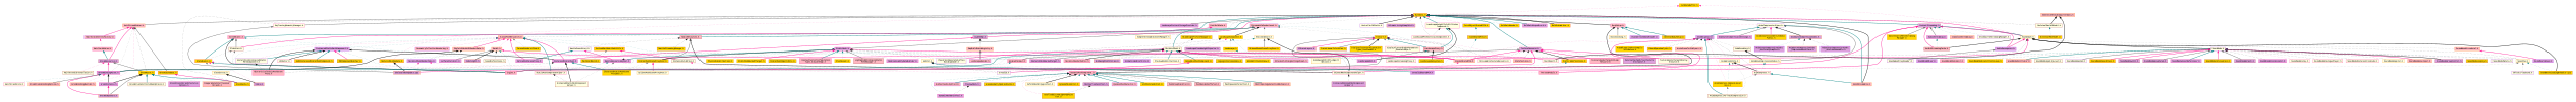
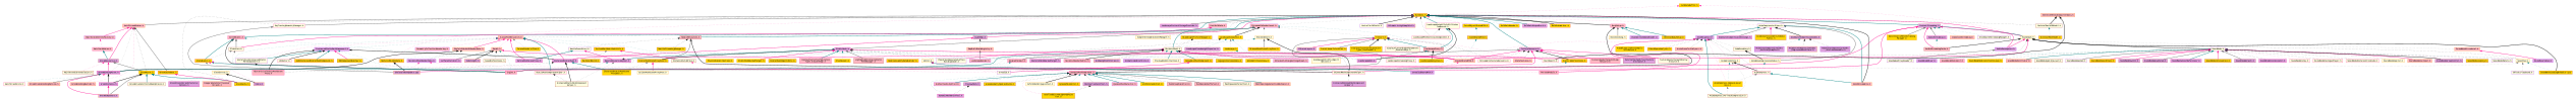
  digraph {
    fontname="Liberation Mono"
    node [color=deeppink fillcolor=lightyellow fontname="Liberation Mono" fontsize=10 shape=box style=filled]
    edge [color=black dir=back fontname="Liberation Mono" fontsize=10 labelfontname=Helvetica labelfontsize=10 style=dotted]
    n1 [color=darkorange fillcolor=gold fontcolor=black height=0.2 label="BulkDataBuffer.h" width=0.4]
    n2 [fillcolor=gold height=0.2 label="BulkData.h" width=0.4]
    n3 [color=darkorange height=0.2 label="SoundWave.h" width=0.4]
    n4 [color=purple height=0.2 label="AnimCompressionTypes.h" width=0.4]
    n5 [color=darkorange fillcolor=lightpink height=0.2 label="AnimStreamable.h" width=0.4]
    n6 [fillcolor=lightpink height=0.2 label="BodySetup.h" width=0.4]
    n7 [color=purple fillcolor=gold height=0.2 label="BulkDataReader.h" width=0.4]
    n8 [fillcolor=plum height=0.2 label="BulkDataScopedLock.h" width=0.4]
    n9 [fillcolor=gold height=0.2 label="BulkDataWriter.h" width=0.4]
    n10 [color=brown fillcolor=plum height=0.2 label="ContentStreaming.h" width=0.4]
    n11 [fillcolor=lightpink height=0.2 label="CoreUObject.h" width=0.4]
    n12 [color=purple fillcolor=gold height=0.2 label="CoreUObjectSharedPCH.h" width=0.4]
    n13 [fillcolor=lightpink height=0.2 label="FontBulkData.h" width=0.4]
    n14 [color=brown fillcolor=gold height=0.2 label="GroomCache.h" width=0.4]
    n15 [color=darkorange fillcolor=lightpink height=0.2 label="HairStrandsDatas.h" width=0.4]
    n16 [height=0.2 label="LandscapeHeightfieldCollision\lComponent.h" width=0.4]
    n17 [height=0.2 label="LandscapeMeshCollisionComponent.h" width=0.4]
    n18 [fillcolor=plum height=0.2 label="LandscapeTextureStorageProvider.h" width=0.4]
    n19 [color=brown fillcolor=plum height=0.2 label="LightMap.h" width=0.4]
    n20 [color=brown fillcolor=lightpink height=0.2 label="NaniteResources.h" width=0.4]
    n21 [height=0.2 label="RayTracingGeometryManager.h" width=0.4]
    n22 [color=brown height=0.2 label="SkeletalMeshLODModel.h" width=0.4]
    n23 [fillcolor=gold height=0.2 label="SkeletalMeshUpdate.h" width=0.4]
    n24 [color=darkorange fillcolor=lightpink height=0.2 label="StaticMeshResources.h" width=0.4]
    n25 [color=purple fillcolor=lightpink height=0.2 label="StreamableRenderAsset.h" width=0.4]
    n26 [color=brown fillcolor=plum height=0.2 label="TextureResource.h" width=0.4]
    n27 [color=purple height=0.2 label="VectorFieldStatic.h" width=0.4]
    n28 [color=darkorange fillcolor=plum height=0.2 label="VolumetricLightmapGrid.h" width=0.4]
    n29 [color=darkorange fillcolor=lightpink height=0.2 label="EngineSharedPCH.h" width=0.4]
    n30 [color=purple fillcolor=plum height=0.2 label="AudioDecompress.h" width=0.4]
    n31 [color=brown fillcolor=lightpink height=0.2 label="AudioStreamingCache.h" width=0.4]
    n32 [fillcolor=lightpink height=0.2 label="EngineMinimal.h" width=0.4]
    n33 [color=darkorange height=0.2 label="SoundCue.h" width=0.4]
    n34 [color=brown fillcolor=gold height=0.2 label="SoundWaveLoadingBehavior.cpp" width=0.4]
    n35 [color=purple height=0.2 label="SoundNode.h" width=0.4]
    n36 [color=darkorange fillcolor=lightpink height=0.2 label="SoundWaveProcedural.h" width=0.4]
    n37 [color=darkorange height=0.2 label="AnimBoneCompressionCodec.h" width=0.4]
    n38 [color=purple fillcolor=gold height=0.2 label="AnimCompressionDerivedData\lPublic.h" width=0.4]
    n39 [color=darkorange fillcolor=plum height=0.2 label="AnimCurveCompressionCodec.h" width=0.4]
    n40 [fillcolor=plum height=0.2 label="AnimCurveCompressionSettings.h" width=0.4]
    n41 [color=purple fillcolor=plum height=0.2 label="AnimSequence.h" width=0.4]
    n42 [color=darkorange height=0.2 label="ChaosCooking.h" width=0.4]
    n43 [color=purple fillcolor=plum height=0.2 label="ChaosDerivedDataReader.h" width=0.4]
    n44 [fillcolor=lightpink height=0.2 label="DynamicMeshComponent.h" width=0.4]
    n45 [color=purple fillcolor=gold height=0.2 label="SkeletalBodySetup.h" width=0.4]
    n46 [color=darkorange fillcolor=lightpink height=0.2 label="AnimationStreaming.h" width=0.4]
    n47 [fillcolor=plum height=0.2 label="AudioStreaming.h" width=0.4]
    n48 [color=purple height=0.2 label="GroomCacheStreamingManager.h" width=0.4]
    n49 [color=darkorange fillcolor=gold height=0.2 label="NaniteCoarseMeshStreaming\lManager.h" width=0.4]
    n50 [color=darkorange fillcolor=plum height=0.2 label="SkeletalMeshUpdate.cpp" width=0.4]
    n51 [height=0.2 label="SkinnedMeshComponentHelper.h" width=0.4]
    n52 [fillcolor=lightpink height=0.2 label="Engine.h" width=0.4]
    n53 [fillcolor=gold height=0.2 label="SlateBasics.h" width=0.4]
    n54 [color=brown height=0.2 label="SlateCore.h" width=0.4]
    n55 [color=purple fillcolor=gold height=0.2 label="SlateSharedPCH.h" width=0.4]
    n56 [color=darkorange fillcolor=gold height=0.2 label="GroomAsset.h" width=0.4]
    n57 [fillcolor=plum height=0.2 label="GroomBindingAsset.h" width=0.4]
    n58 [color=darkorange fillcolor=lightpink height=0.2 label="GroomBindingBuilder.h" width=0.4]
    n59 [fillcolor=gold height=0.2 label="GroomCacheData.h" width=0.4]
    n60 [color=brown fillcolor=plum height=0.2 label="GroomResources.h" width=0.4]
    n61 [color=purple fillcolor=lightpink height=0.2 label="HairStrandsVertexFactory.h" width=0.4]
    n62 [fillcolor=plum height=0.2 label="LandscapeEdit.h" width=0.4]
    n63 [color=brown fillcolor=lightpink height=0.2 label="LandscapeProxy.h" width=0.4]
    n64 [fillcolor=plum height=0.2 label="InstancedStaticMesh.h" width=0.4]
    n65 [color=darkorange fillcolor=lightpink height=0.2 label="MapBuildDataRegistry.h" width=0.4]
    n66 [color=purple height=0.2 label="NaniteSceneProxy.h" width=0.4]
    n67 [color=brown fillcolor=gold height=0.2 label="NaniteStreamingManager.h" width=0.4]
    n68 [color=purple fillcolor=gold height=0.2 label="StaticMeshSceneProxyDesc.h" width=0.4]
    n69 [color=darkorange fillcolor=lightpink height=0.2 label="SkeletalMeshLODImporterData.h" width=0.4]
    n70 [height=0.2 label="SkelImport.h" width=0.4]
    n71 [color=purple fillcolor=gold height=0.2 label="SkeletalMeshModel.h" width=0.4]
    n72 [color=purple fillcolor=lightpink height=0.2 label="LandscapeRender.h" width=0.4]
    n73 [fillcolor=lightpink height=0.2 label="HierarchicalStaticMeshScene\lProxy.h" width=0.4]
    n74 [fillcolor=plum height=0.2 label="SplineMeshSceneProxy.h" width=0.4]
    n75 [height=0.2 label="StaticMeshComponentHelper.h" width=0.4]
    n76 [color=brown fillcolor=gold height=0.2 label="CanvasRendererItem.h" width=0.4]
    n77 [fillcolor=gold height=0.2 label="DerivedMeshDataTaskUtils.h" width=0.4]
    n78 [color=purple fillcolor=lightpink height=0.2 label="GeometryCollectionRendering.h" width=0.4]
    n79 [color=purple height=0.2 label="HierarchicalInstancedStatic\lMeshComponent.h" width=0.4]
    n80 [color=purple fillcolor=plum height=0.2 label="InstancedStaticMeshComponent.h" width=0.4]
    n81 [color=darkorange fillcolor=lightpink height=0.2 label="Model.h" width=0.4]
    n82 [color=darkorange fillcolor=lightpink height=0.2 label="SkeletalMeshLODRenderData.h" width=0.4]
    n83 [color=darkorange fillcolor=gold height=0.2 label="LandscapeComponent.h" width=0.4]
    n84 [color=darkorange height=0.2 label="SimpleStreamableAssetManager.h" width=0.4]
    n85 [color=brown height=0.2 label="SkeletalMesh.h" width=0.4]
    n86 [color=darkorange height=0.2 label="SkinnedAsset.h" width=0.4]
    n87 [fillcolor=plum height=0.2 label="StaticMesh.h" width=0.4]
    n88 [color=brown fillcolor=gold height=0.2 label="Texture.h" width=0.4]
    n89 [color=darkorange fillcolor=lightpink height=0.2 label="SlateTextures.h" width=0.4]
    n90 [height=0.2 label="StreamableTextureResource.h" width=0.4]
    n91 [color=brown fillcolor=plum height=0.2 label="MaterialCacheVirtualTexture\lDescriptor.h" width=0.4]
    n92 [fillcolor=gold height=0.2 label="ParticleDefinitions.h" width=0.4]
    n93 [height=0.2 label="TextureRenderTarget2DArray\lResource.h" width=0.4]
    n94 [fillcolor=lightpink height=0.2 label="TextureRenderTargetVolume\lResource.h" width=0.4]
    n95 [height=0.2 label="AnimCompress.h" width=0.4]
    n96 [color=darkorange fillcolor=plum height=0.2 label="AnimCurveCompressionCodec\l_CompressedRichCurve.h" width=0.4]
    n97 [color=purple fillcolor=plum height=0.2 label="AnimCurveCompressionCodec\l_UniformIndexable.h" width=0.4]
    n98 [color=purple fillcolor=plum height=0.2 label="AnimCurveCompressionCodec\l_UniformlySampled.h" width=0.4]
    n99 [color=darkorange fillcolor=gold height=0.2 label="AnimCompress_RemoveLinear\lKeys.h" width=0.4]
    n100 [color=brown height=0.2 label="AnimCompress_PerTrackCompression.h" width=0.4]
    n101 [color=darkorange fillcolor=gold height=0.2 label="AnimBlueprintPostCompile\lValidation.h" width=0.4]
    n102 [color=brown height=0.2 label="AnimEncoding.h" width=0.4]
    n103 [color=darkorange height=0.2 label="AnimationUtils.h" width=0.4]
    n104 [fillcolor=gold height=0.2 label="BlendSpaceAnalysis.h" width=0.4]
    n105 [color=darkorange fillcolor=lightpink height=0.2 label="MovieSceneToolHelpers.h" width=0.4]
    n106 [fillcolor=lightpink height=0.2 label="PersonaModule.h" width=0.4]
    n107 [color=purple fillcolor=plum height=0.2 label="UnrealEdSharedPCH.h" width=0.4]
    n108 [color=brown fillcolor=gold height=0.2 label="DataflowEditorWeightMapPaint\lTool.h" width=0.4]
    n109 [color=darkorange height=0.2 label="DeformMeshPolygonsTool.h" width=0.4]
    n110 [fillcolor=gold height=0.2 label="DynamicMeshActor.h" width=0.4]
    n111 [fillcolor=plum height=0.2 label="DynamicMeshBrushTool.h" width=0.4]
    n112 [color=purple fillcolor=lightpink height=0.2 label="DynamicMeshSelector.h" width=0.4]
    n113 [color=darkorange fillcolor=gold height=0.2 label="EditUVIslandsTool.h" width=0.4]
    n114 [color=brown fillcolor=lightpink height=0.2 label="MeshGroupPaintTool.h" width=0.4]
    n115 [color=brown fillcolor=lightpink height=0.2 label="MeshRenderBufferSet.h" width=0.4]
    n116 [color=brown height=0.2 label="MeshSpaceDeformerTool.h" width=0.4]
    n117 [color=darkorange fillcolor=lightpink height=0.2 label="MeshTopologySelectionMechanic.h" width=0.4]
    n118 [color=brown fillcolor=plum height=0.2 label="MeshVertexPaintTool.h" width=0.4]
    n119 [color=purple fillcolor=lightpink height=0.2 label="MeshVertexSculptTool.h" width=0.4]
    n120 [color=brown fillcolor=plum height=0.2 label="PreviewMesh.h" width=0.4]
    n121 [color=purple fillcolor=gold height=0.2 label="SceneGeometrySpatialCache.h" width=0.4]
    n122 [color=purple height=0.2 label="SoundWaveProxyReader.h" width=0.4]
    n123 [color=brown fillcolor=plum height=0.2 label="InstancedSkinnedMeshComponent\lHelper.h" width=0.4]
    n124 [color=purple height=0.2 label="BTTask_PlaySound.h" width=0.4]
    n125 [fillcolor=plum height=0.2 label="SoundNodeAssetReferencer.h" width=0.4]
    n126 [color=purple fillcolor=gold height=0.2 label="SoundNodeAttenuation.h" width=0.4]
    n127 [color=brown fillcolor=plum height=0.2 label="SoundNodeBranch.h" width=0.4]
    n128 [fillcolor=plum height=0.2 label="SoundNodeConcatenator.h" width=0.4]
    n129 [height=0.2 label="SoundNodeDelay.h" width=0.4]
    n130 [height=0.2 label="SoundNodeDialoguePlayer.h" width=0.4]
    n131 [height=0.2 label="SoundNodeDistanceCrossFade.h" width=0.4]
    n132 [color=darkorange height=0.2 label="SoundNodeDoppler.h" width=0.4]
    n133 [color=darkorange fillcolor=lightpink height=0.2 label="SoundNodeEnveloper.h" width=0.4]
    n134 [color=brown fillcolor=plum height=0.2 label="SoundNodeGroupControl.h" width=0.4]
    n135 [color=purple fillcolor=gold height=0.2 label="SoundNodeLooping.h" width=0.4]
    n136 [color=purple height=0.2 label="SoundNodeMature.h" width=0.4]
    n137 [color=purple fillcolor=plum height=0.2 label="SoundNodeMixer.h" width=0.4]
    n138 [fillcolor=lightpink height=0.2 label="SoundNodeModulator.h" width=0.4]
    n139 [color=darkorange fillcolor=gold height=0.2 label="SoundNodeModulatorContinuous.h" width=0.4]
    n140 [color=darkorange fillcolor=lightpink height=0.2 label="SoundNodeOscillator.h" width=0.4]
    n141 [color=brown height=0.2 label="SoundNodeQualityLevel.h" width=0.4]
    n142 [color=purple height=0.2 label="SoundNodeRandom.h" width=0.4]
    n143 [fillcolor=gold height=0.2 label="SoundNodeSoundClass.h" width=0.4]
    n144 [color=brown fillcolor=plum height=0.2 label="SoundNodeSwitch.h" width=0.4]
    n145 [color=brown fillcolor=plum height=0.2 label="SoundNodeWaveParam.h" width=0.4]
    n146 [color=purple fillcolor=plum height=0.2 label="SoundSourceBus.h" width=0.4]
    n147 [color=darkorange fillcolor=plum height=0.2 label="Slate.h" width=0.4]
    n148 [color=darkorange height=0.2 label="SlateExtras.h" width=0.4]
    n149 [color=purple height=0.2 label="UnrealEd.h" width=0.4]
    n150 [color=darkorange fillcolor=plum height=0.2 label="GroomComponent.h" width=0.4]
    n151 [color=brown height=0.2 label="GroomCreateFollicleMaskOptions.h" width=0.4]
    n152 [fillcolor=plum height=0.2 label="GroomCreateStrandsTextures\lOptions.h" width=0.4]
    n153 [fillcolor=plum height=0.2 label="GroomInstance.h" width=0.4]
    n154 [color=darkorange fillcolor=lightpink height=0.2 label="NiagaraDataInterfaceHair\lStrands.h" width=0.4]
    n155 [color=darkorange fillcolor=lightpink height=0.2 label="GroomCreateBindingOptions.h" width=0.4]
    n156 [height=0.2 label="HairStrandsCore.h" width=0.4]
    n157 [color=brown height=0.2 label="HairStrandsInterpolation.h" width=0.4]
    n158 [fillcolor=lightpink height=0.2 label="HairCardsDatas.h" width=0.4]
    n159 [height=0.2 label="LandscapeStreamingProxy.h" width=0.4]
    n160 [color=brown fillcolor=gold height=0.2 label="LandscapeSubsystem.h" width=0.4]
    n161 [color=darkorange fillcolor=gold height=0.2 label="Landscape.h" width=0.4]
    n162 [color=brown height=0.2 label="InstancedStaticMeshComponent\lHelper.h" width=0.4]
    n163 [color=darkorange fillcolor=gold height=0.2 label="InstancedStaticMeshScene\lProxyDesc.h" width=0.4]
    n164 [fillcolor=plum height=0.2 label="NaniteResourcesHelper.h" width=0.4]
    n165 [color=darkorange height=0.2 label="SplineMeshSceneProxyDesc.h" width=0.4]
    n166 [color=brown height=0.2 label="DistanceFieldAtlas.h" width=0.4]
    n167 [color=purple fillcolor=gold height=0.2 label="MeshCardBuild.h" width=0.4]
    n168 [fillcolor=gold height=0.2 label="HLODInstancedStaticMeshComponent.h" width=0.4]
    n169 [color=brown fillcolor=gold height=0.2 label="ISMComponentBatcher.h" width=0.4]
    n170 [height=0.2 label="LODActor.h" width=0.4]
    n171 [color=darkorange fillcolor=plum height=0.2 label="ModelLight.h" width=0.4]
    n172 [color=brown height=0.2 label="SoundDefinitions.h" width=0.4]
    n173 [fillcolor=plum height=0.2 label="SurfaceIterators.h" width=0.4]
    n174 [color=purple fillcolor=plum height=0.2 label="SkeletalMeshRenderData.h" width=0.4]
    n175 [color=brown fillcolor=plum height=0.2 label="LandscapeGrassWeightExporter.h" width=0.4]
    n176 [color=purple fillcolor=plum height=0.2 label="AnimationEditorUtils.h" width=0.4]
    n177 [color=purple height=0.2 label="ChaosFleshGenerateSurface\lBindingsNode.h" width=0.4]
    n178 [fillcolor=gold height=0.2 label="DebugSkelMeshComponent.h" width=0.4]
    n179 [color=darkorange height=0.2 label="PreviewMeshCollection.h" width=0.4]
    n180 [color=brown fillcolor=gold height=0.2 label="RigLogicInstanceData.h" width=0.4]
    n181 [color=darkorange fillcolor=gold height=0.2 label="SAnimAttributeView.h" width=0.4]
    n182 [color=purple fillcolor=lightpink height=0.2 label="SCreateClothingSettingsPanel.h" width=0.4]
    n183 [color=darkorange height=0.2 label="SSkinWeightProfileImport\lOptions.h" width=0.4]
    n184 [fillcolor=plum height=0.2 label="SkeletalMeshBackedTarget.h" width=0.4]
    n185 [fillcolor=lightpink height=0.2 label="SkeletalRenderPublic.h" width=0.4]
    n186 [color=darkorange fillcolor=plum height=0.2 label="SkinWeightsUtilities.h" width=0.4]
    n187 [fillcolor=gold height=0.2 label="SkinnedMeshSceneProxyDesc.h" width=0.4]
    n188 [fillcolor=lightpink height=0.2 label="DisplayClusterConfiguration\lTypes_OutputRemap.h" width=0.4]
    n189 [color=darkorange height=0.2 label="Editor.h" width=0.4]
    n190 [color=darkorange fillcolor=gold height=0.2 label="FleshAsset.h" width=0.4]
    n191 [color=brown fillcolor=lightpink height=0.2 label="LightWeightInstanceStatic\lMeshManager.h" width=0.4]
-   n192 [fillcolor=plum height=0.2 label="NaniteAssemblyDataBuilder.h" width=0.4]
+   n192 [fillcolor=gold height=0.2 label="NaniteAssemblyDataBuilder.h" width=0.4]
    n193 [color=darkorange fillcolor=gold height=0.2 label="PhysicsDataCollection.h" width=0.4]
    n194 [color=darkorange fillcolor=gold height=0.2 label="StaticMeshBackedTarget.h" width=0.4]
    n195 [color=brown fillcolor=gold height=0.2 label="StaticMeshImportUtils.h" width=0.4]
    n196 [color=purple fillcolor=gold height=0.2 label="CurveLinearColorAtlas.h" width=0.4]
    n197 [color=brown fillcolor=gold height=0.2 label="DisplayClusterConfiguration\lTypes_PostRender.h" width=0.4]
    n198 [height=0.2 label="DisplayClusterShaderParameters\l_GenerateMips.h" width=0.4]
    n199 [color=darkorange fillcolor=plum height=0.2 label="IStereoLayers.h" width=0.4]
    n200 [color=brown fillcolor=gold height=0.2 label="SkinWeightProfileManager.h" width=0.4]
    n1 -> n2 [color=deeppink]
    n1 -> n3 [color=deeppink]
    n2 -> n3 [color=deeppink style=bold]
    n2 -> n4 [color=deeppink]
    n2 -> n5 [style=bold]
    n2 -> n6 [style=bold]
    n2 -> n7 [color=teal]
    n2 -> n8 [color=teal style=bold]
    n2 -> n9 [style=bold]
    n2 -> n10 [color=teal style=bold]
    n2 -> n11 [color=teal style=bold]
    n2 -> n12 [color=deeppink]
    n2 -> n13
    n2 -> n14
    n2 -> n15 [color=gray40 style=bold]
    n2 -> n16 [color=teal style=bold]
    n2 -> n17
    n2 -> n18 [color=gray40 style=bold]
    n2 -> n19 [color=deeppink style=bold]
    n2 -> n20 [color=teal style=bold]
    n2 -> n21 [color=gray40 style=bold]
    n2 -> n22
    n2 -> n23 [color=deeppink]
    n2 -> n24
    n2 -> n25 [color=gray40]
    n2 -> n26 [color=teal style=bold]
    n2 -> n27 [style=bold]
    n2 -> n28 [color=gray40]
    n3 -> n29 [color=deeppink style=bold]
    n3 -> n30 [color=deeppink style=bold]
    n3 -> n31 [style=bold]
    n3 -> n32
    n3 -> n33
    n3 -> n34 [style=bold]
    n3 -> n35 [style=bold]
    n3 -> n36 [color=gray40]
    n4 -> n5 [color=teal style=bold]
    n4 -> n37 [color=gray40 style=bold]
    n4 -> n38 [color=deeppink style=bold]
    n4 -> n39 [style=bold]
    n4 -> n40 [color=gray40 style=bold]
    n4 -> n41 [color=teal style=bold]
    n6 -> n42 [color=gray40 style=bold]
    n6 -> n43 [color=teal style=bold]
    n6 -> n44 [style=bold]
    n6 -> n45 [color=teal style=bold]
    n10 -> n3 [color=teal style=bold]
    n10 -> n30 [color=deeppink style=bold]
    n10 -> n31 [color=deeppink style=bold]
    n10 -> n46 [color=teal]
    n10 -> n47 [color=gray40 style=bold]
    n10 -> n48 [color=teal]
    n10 -> n49 [color=gray40 style=bold]
    n10 -> n50 [color=deeppink style=bold]
    n10 -> n51 [color=deeppink style=bold]
    n11 -> n32 [color=teal]
    n11 -> n52 [style=bold]
    n11 -> n53 [color=teal style=bold]
    n11 -> n54 [color=gray40 style=bold]
    n12 -> n55 [color=teal]
    n13 -> n54 [color=deeppink style=bold]
    n15 -> n56
    n15 -> n57 [color=gray40]
    n15 -> n58 [color=deeppink]
    n15 -> n59 [color=gray40 style=bold]
    n15 -> n60 [color=deeppink style=bold]
    n15 -> n61 [color=deeppink style=bold]
    n16 -> n17
    n16 -> n62 [style=bold]
    n16 -> n63 [color=teal style=bold]
    n19 -> n64 [color=deeppink style=bold]
    n19 -> n65
    n20 -> n51 [style=bold]
    n20 -> n66
    n20 -> n67
    n20 -> n68 [color=gray40 style=bold]
    n21 -> n50 [color=gray40 style=bold]
    n22 -> n71 [color=teal]
    n23 -> n50 [style=bold]
    n24 -> n64 [color=deeppink style=bold]
    n24 -> n72 [color=teal]
    n24 -> n73 [color=teal]
    n24 -> n74 [color=deeppink style=bold]
    n24 -> n75 [color=teal style=bold]
    n24 -> n76 [color=gray40]
    n24 -> n77 [color=teal]
    n24 -> n78 [color=deeppink]
    n24 -> n79 [color=deeppink]
    n24 -> n80 [color=teal]
    n24 -> n81 [color=deeppink]
    n24 -> n82 [color=deeppink style=bold]
    n25 -> n51 [color=teal]
    n25 -> n83 [style=bold]
    n25 -> n84
    n25 -> n85 [color=teal style=bold]
    n25 -> n86 [color=gray40]
    n25 -> n87 [color=gray40 style=bold]
    n25 -> n88 [color=gray40]
    n26 -> n29 [color=deeppink style=bold]
    n26 -> n32 [color=gray40 style=bold]
    n26 -> n52 [color=deeppink style=bold]
    n26 -> n89
    n26 -> n90
    n26 -> n91 [color=deeppink]
    n26 -> n92 [style=bold]
    n26 -> n93 [color=deeppink style=bold]
    n26 -> n94 [color=deeppink style=bold]
    n29 -> n107 [color=deeppink]
    n30 -> n122 [color=gray40 style=bold]
    n32 -> n52 [color=teal]
    n33 -> n34 [color=teal]
    n33 -> n52 [color=gray40]
    n33 -> n124 [color=gray40]
    n35 -> n33
    n35 -> n125 [color=teal style=bold]
    n35 -> n126 [color=deeppink style=bold]
    n35 -> n127 [color=gray40 style=bold]
    n35 -> n128
    n35 -> n129 [color=deeppink]
    n35 -> n130
    n35 -> n131
    n35 -> n132
    n35 -> n133 [color=deeppink style=bold]
    n35 -> n134 [style=bold]
    n35 -> n135 [color=deeppink]
    n35 -> n136 [color=teal]
    n35 -> n137 [color=teal]
    n35 -> n138 [color=teal]
    n35 -> n139
    n35 -> n140 [color=teal style=bold]
    n35 -> n141 [color=deeppink]
    n35 -> n142 [color=gray40 style=bold]
    n35 -> n143 [color=deeppink style=bold]
    n35 -> n144 [color=deeppink style=bold]
    n35 -> n145 [color=gray40 style=bold]
    n36 -> n146 [color=deeppink style=bold]
    n37 -> n95 [color=teal]
    n39 -> n96
    n39 -> n97
    n39 -> n98 [color=teal]
    n41 -> n29 [color=deeppink]
    n41 -> n95
    n41 -> n99 [color=deeppink]
    n41 -> n100 [color=teal style=bold]
    n41 -> n101 [color=teal]
    n41 -> n102 [color=gray40]
    n41 -> n103 [color=deeppink]
    n41 -> n104
    n41 -> n105
    n41 -> n106 [color=deeppink style=bold]
    n44 -> n108 [color=deeppink]
    n44 -> n109 [style=bold]
    n44 -> n110 [color=teal]
    n44 -> n111 [color=teal]
    n44 -> n112 [color=teal style=bold]
    n44 -> n113 [color=teal style=bold]
    n44 -> n114
    n44 -> n115 [color=gray40 style=bold]
    n44 -> n116 [color=teal]
    n44 -> n117 [color=teal style=bold]
    n44 -> n118
    n44 -> n119 [color=teal style=bold]
    n44 -> n120
    n44 -> n121
    n47 -> n31 [color=teal]
    n51 -> n123
    n53 -> n52 [color=teal style=bold]
    n53 -> n147 [color=deeppink]
    n53 -> n148 [color=gray40]
    n53 -> n149 [color=deeppink]
    n54 -> n52 [color=gray40]
    n54 -> n53 [color=gray40]
    n55 -> n29 [color=teal]
    n56 -> n14 [color=teal style=bold]
    n56 -> n150 [color=gray40 style=bold]
    n56 -> n151 [color=teal style=bold]
    n56 -> n152 [color=teal]
    n56 -> n153 [style=bold]
    n56 -> n154 [color=teal]
    n57 -> n58 [color=deeppink]
    n57 -> n150 [color=deeppink style=bold]
    n57 -> n153 [style=bold]
    n57 -> n155 [color=gray40 style=bold]
    n57 -> n156 [color=teal]
    n59 -> n14 [color=deeppink style=bold]
    n60 -> n56 [color=gray40 style=bold]
    n60 -> n57 [color=deeppink style=bold]
    n60 -> n157 [color=deeppink]
    n61 -> n158 [color=deeppink]
    n63 -> n62 [color=gray40 style=bold]
    n63 -> n72 [color=teal]
    n63 -> n159 [color=gray40]
    n63 -> n160 [style=bold]
    n64 -> n73
    n64 -> n162 [style=bold]
    n64 -> n163 [color=teal style=bold]
    n65 -> n72 [color=gray40 style=bold]
    n66 -> n74 [color=teal style=bold]
    n66 -> n164 [color=deeppink style=bold]
    n68 -> n163 [color=gray40]
    n68 -> n165 [color=deeppink style=bold]
    n69 -> n22 [style=bold]
    n69 -> n70 [style=bold]
    n75 -> n162
    n77 -> n166 [color=deeppink style=bold]
    n77 -> n167 [color=gray40]
    n79 -> n73
    n80 -> n52 [color=teal]
    n80 -> n64 [style=bold]
    n80 -> n73 [style=bold]
    n80 -> n79 [color=teal style=bold]
    n80 -> n168 [color=teal style=bold]
    n80 -> n169 [color=deeppink style=bold]
    n80 -> n170 [style=bold]
    n81 -> n29 [color=deeppink style=bold]
    n81 -> n52 [color=teal]
    n81 -> n171 [style=bold]
    n81 -> n172
    n81 -> n173 [color=gray40 style=bold]
    n82 -> n57 [style=bold]
    n82 -> n174
    n83 -> n62 [color=teal]
    n83 -> n72
    n83 -> n161 [color=gray40]
-   n83 -> n175 [color=deeppink]
+   n83 -> n175 [color=teal]
    n85 -> n23 [color=teal]
    n85 -> n29 [color=deeppink style=bold]
    n85 -> n32
    n85 -> n51
    n85 -> n56 [color=gray40]
    n85 -> n57 [color=teal style=bold]
    n85 -> n70 [color=deeppink style=bold]
    n85 -> n176 [color=teal]
    n85 -> n177 [color=deeppink style=bold]
    n85 -> n178 [color=teal style=bold]
    n85 -> n179 [color=teal style=bold]
    n85 -> n180 [color=gray40]
    n85 -> n181 [color=deeppink]
    n85 -> n182 [color=teal]
    n85 -> n183
    n85 -> n184 [color=gray40 style=bold]
    n85 -> n185 [style=bold]
    n85 -> n186 [color=deeppink]
    n86 -> n51 [style=bold]
    n86 -> n85 [color=teal]
    n86 -> n187 [color=gray40 style=bold]
    n87 -> n29 [color=deeppink style=bold]
    n87 -> n32
    n87 -> n64 [color=gray40]
    n87 -> n68 [style=bold]
    n87 -> n164 [color=teal style=bold]
    n87 -> n177
    n87 -> n188 [color=teal style=bold]
    n87 -> n189 [color=gray40]
    n87 -> n190 [color=teal]
    n87 -> n191 [color=gray40 style=bold]
    n87 -> n192 [color=gray40]
    n87 -> n193 [color=teal]
    n87 -> n194 [color=deeppink style=bold]
    n87 -> n195 [color=deeppink]
    n88 -> n29 [color=gray40]
    n88 -> n52 [color=gray40 style=bold]
    n88 -> n63 [color=teal style=bold]
    n88 -> n89 [color=deeppink]
    n88 -> n90
    n88 -> n196 [color=gray40 style=bold]
    n88 -> n197 [style=bold]
    n88 -> n198 [color=gray40]
    n88 -> n199 [color=deeppink style=bold]
    n92 -> n149 [color=teal]
    n95 -> n5 [color=teal style=bold]
    n95 -> n99 [color=gray40]
    n99 -> n100 [color=gray40]
    n102 -> n37 [style=bold]
    n103 -> n95 [style=bold]
    n103 -> n99 [color=teal]
    n103 -> n100 [color=gray40]
    n118 -> n108
    n120 -> n111
    n148 -> n147 [style=bold]
    n153 -> n150 [color=deeppink style=bold]
    n158 -> n60 [color=teal style=bold]
    n161 -> n62 [color=teal]
    n164 -> n75 [color=teal]
    n164 -> n162 [color=gray40]
    n164 -> n164
    n166 -> n44 [color=deeppink]
    n174 -> n50 [color=deeppink]
    n174 -> n51 [color=deeppink]
    n178 -> n149 [color=deeppink style=bold]
    n189 -> n106 [color=deeppink]
    n189 -> n107 [color=teal style=bold]
-   n189 -> n149
+   n189 -> n149 [color=deeppink]
    n200 -> n85
  }
